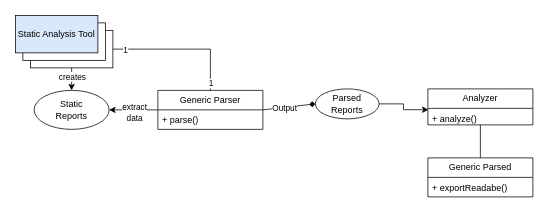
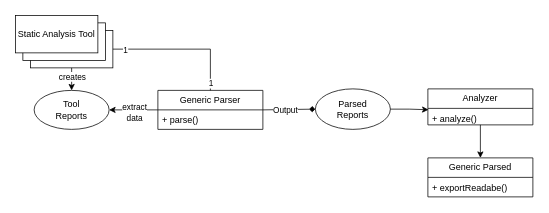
  <mxCell id="0" />
  <mxCell id="1" parent="0" />
  <mxCell id="2" value="Generic Parser" style="swimlane;fontStyle=0;childLayout=stackLayout;horizontal=1;startSize=26;fillColor=none;horizontalStack=0;resizeParent=1;resizeParentMax=0;resizeLast=0;collapsible=1;marginBottom=0;whiteSpace=wrap;html=1;" vertex="1" parent="1"><mxGeometry x="210" y="120" width="140" height="52" as="geometry" /></mxCell>
  <mxCell id="3" value="+ parse()" style="text;strokeColor=none;fillColor=none;align=left;verticalAlign=top;spacingLeft=4;spacingRight=4;overflow=hidden;rotatable=0;points=[[0,0.5],[1,0.5]];portConstraint=eastwest;whiteSpace=wrap;html=1;" vertex="1" parent="2"><mxGeometry y="26" width="140" height="26" as="geometry" /></mxCell>
  <mxCell id="4" value="" style="html=1;whiteSpace=wrap;" vertex="1" parent="1"><mxGeometry x="40" y="40" width="110" height="50" as="geometry" /></mxCell>
  <mxCell id="5" value="" style="endArrow=classic;html=1;rounded=0;exitX=0.5;exitY=1;exitDx=0;exitDy=0;" edge="1" parent="1" source="4"><mxGeometry width="50" height="50" relative="1" as="geometry"><mxPoint x="310" y="220" as="sourcePoint" /><mxPoint x="95" y="120" as="targetPoint" /></mxGeometry></mxCell>
  <mxCell id="6" value="creates" style="edgeLabel;html=1;align=center;verticalAlign=middle;resizable=0;points=[];" vertex="1" connectable="0" parent="5"><mxGeometry x="-0.305" y="1" relative="1" as="geometry"><mxPoint x="-1" y="1" as="offset" /></mxGeometry></mxCell>
  <mxCell id="7" value="" style="html=1;whiteSpace=wrap;" vertex="1" parent="1"><mxGeometry x="30" y="30" width="110" height="50" as="geometry" /></mxCell>
- <mxCell id="8" value="Static Analysis Tool" style="html=1;whiteSpace=wrap;fillColor=#dae8fc;" vertex="1" parent="1"><mxGeometry x="20" y="20" width="110" height="50" as="geometry" /></mxCell>
- <mxCell id="9" value="Static&lt;br&gt;Reports" style="ellipse;whiteSpace=wrap;html=1;" vertex="1" parent="1"><mxGeometry x="45" y="120" width="100" height="52" as="geometry" /></mxCell>
+ <mxCell id="8" value="Static Analysis Tool" style="html=1;whiteSpace=wrap;" vertex="1" parent="1"><mxGeometry x="20" y="20" width="110" height="50" as="geometry" /></mxCell>
+ <mxCell id="9" value="Tool&lt;br&gt;Reports" style="ellipse;whiteSpace=wrap;html=1;" vertex="1" parent="1"><mxGeometry x="45" y="120" width="100" height="52" as="geometry" /></mxCell>
  <mxCell id="10" value="" style="endArrow=classic;html=1;rounded=0;entryX=1;entryY=0.5;entryDx=0;entryDy=0;exitX=0;exitY=0.5;exitDx=0;exitDy=0;" edge="1" parent="1" source="2" target="9"><mxGeometry width="50" height="50" relative="1" as="geometry"><mxPoint x="200" y="140" as="sourcePoint" /><mxPoint x="250" y="90" as="targetPoint" /></mxGeometry></mxCell>
  <mxCell id="11" value="&lt;div&gt;extract &lt;br&gt;&lt;/div&gt;&lt;div&gt;data&lt;br&gt;&lt;/div&gt;" style="edgeLabel;html=1;align=center;verticalAlign=middle;resizable=0;points=[];" vertex="1" connectable="0" parent="10"><mxGeometry x="-0.007" y="3" relative="1" as="geometry"><mxPoint as="offset" /></mxGeometry></mxCell>
- <mxCell id="12" value="Parsed&lt;br&gt;Reports" style="ellipse;whiteSpace=wrap;html=1;" vertex="1" parent="1"><mxGeometry x="420" y="118" width="85" height="40" as="geometry" /></mxCell>
+ <mxCell id="12" value="Parsed&lt;br&gt;Reports" style="ellipse;whiteSpace=wrap;html=1;" vertex="1" parent="1"><mxGeometry x="420" y="118" width="100" height="54" as="geometry" /></mxCell>
  <mxCell id="13" value="" style="endArrow=diamond;html=1;rounded=0;exitX=1;exitY=0.5;exitDx=0;exitDy=0;entryX=0;entryY=0.5;entryDx=0;entryDy=0;" edge="1" parent="1" source="2" target="12"><mxGeometry width="50" height="50" relative="1" as="geometry"><mxPoint x="390" y="130" as="sourcePoint" /><mxPoint x="440" y="80" as="targetPoint" /></mxGeometry></mxCell>
  <mxCell id="14" value="Output" style="edgeLabel;html=1;align=center;verticalAlign=middle;resizable=0;points=[];" vertex="1" connectable="0" parent="13"><mxGeometry x="-0.166" y="-1" relative="1" as="geometry"><mxPoint as="offset" /></mxGeometry></mxCell>
  <mxCell id="15" value="Analyzer" style="swimlane;fontStyle=0;childLayout=stackLayout;horizontal=1;startSize=26;fillColor=none;horizontalStack=0;resizeParent=1;resizeParentMax=0;resizeLast=0;collapsible=1;marginBottom=0;whiteSpace=wrap;html=1;" vertex="1" parent="1"><mxGeometry x="570" y="118" width="140" height="48" as="geometry" /></mxCell>
  <mxCell id="16" value="+ analyze()" style="text;strokeColor=none;fillColor=none;align=left;verticalAlign=top;spacingLeft=4;spacingRight=4;overflow=hidden;rotatable=0;points=[[0,0.5],[1,0.5]];portConstraint=eastwest;whiteSpace=wrap;html=1;" vertex="1" parent="15"><mxGeometry y="26" width="140" height="22" as="geometry" /></mxCell>
  <mxCell id="17" style="edgeStyle=orthogonalEdgeStyle;rounded=0;orthogonalLoop=1;jettySize=auto;html=1;exitX=1;exitY=0.5;exitDx=0;exitDy=0;entryX=0.006;entryY=0.082;entryDx=0;entryDy=0;entryPerimeter=0;" edge="1" parent="1" source="12" target="16"><mxGeometry relative="1" as="geometry" /></mxCell>
  <mxCell id="18" value="Generic Parsed" style="swimlane;fontStyle=0;childLayout=stackLayout;horizontal=1;startSize=26;fillColor=none;horizontalStack=0;resizeParent=1;resizeParentMax=0;resizeLast=0;collapsible=1;marginBottom=0;whiteSpace=wrap;html=1;" vertex="1" parent="1"><mxGeometry x="570" y="210" width="140" height="52" as="geometry" /></mxCell>
  <mxCell id="19" value="+ exportReadabe()" style="text;strokeColor=none;fillColor=none;align=left;verticalAlign=top;spacingLeft=4;spacingRight=4;overflow=hidden;rotatable=0;points=[[0,0.5],[1,0.5]];portConstraint=eastwest;whiteSpace=wrap;html=1;" vertex="1" parent="18"><mxGeometry y="26" width="140" height="26" as="geometry" /></mxCell>
- <mxCell id="20" value="" style="endArrow=none;html=1;rounded=0;entryX=0.5;entryY=0;entryDx=0;entryDy=0;exitX=0.5;exitY=1;exitDx=0;exitDy=0;" edge="1" parent="1" source="15" target="18"><mxGeometry width="50" height="50" relative="1" as="geometry"><mxPoint x="640" y="201" as="sourcePoint" /><mxPoint x="780" y="161" as="targetPoint" /></mxGeometry></mxCell>
+ <mxCell id="20" value="" style="endArrow=classic;html=1;rounded=0;entryX=0.5;entryY=0;entryDx=0;entryDy=0;exitX=0.5;exitY=1;exitDx=0;exitDy=0;" edge="1" parent="1" source="15" target="18"><mxGeometry width="50" height="50" relative="1" as="geometry"><mxPoint x="640" y="201" as="sourcePoint" /><mxPoint x="780" y="161" as="targetPoint" /></mxGeometry></mxCell>
  <mxCell id="21" value="" style="endArrow=none;html=1;rounded=0;exitX=1;exitY=0.5;exitDx=0;exitDy=0;entryX=0.5;entryY=0;entryDx=0;entryDy=0;" edge="1" parent="1" source="4" target="2"><mxGeometry width="50" height="50" relative="1" as="geometry"><mxPoint x="210" y="90" as="sourcePoint" /><mxPoint x="260" y="40" as="targetPoint" /><Array as="points"><mxPoint x="280" y="65" /></Array></mxGeometry></mxCell>
  <mxCell id="22" value="1" style="edgeLabel;html=1;align=center;verticalAlign=middle;resizable=0;points=[];" vertex="1" connectable="0" parent="21"><mxGeometry x="0.905" y="2" relative="1" as="geometry"><mxPoint x="-2" y="-1" as="offset" /></mxGeometry></mxCell>
  <mxCell id="23" value="1" style="edgeLabel;html=1;align=center;verticalAlign=middle;resizable=0;points=[];" vertex="1" connectable="0" parent="21"><mxGeometry x="-0.831" relative="1" as="geometry"><mxPoint as="offset" /></mxGeometry></mxCell>
